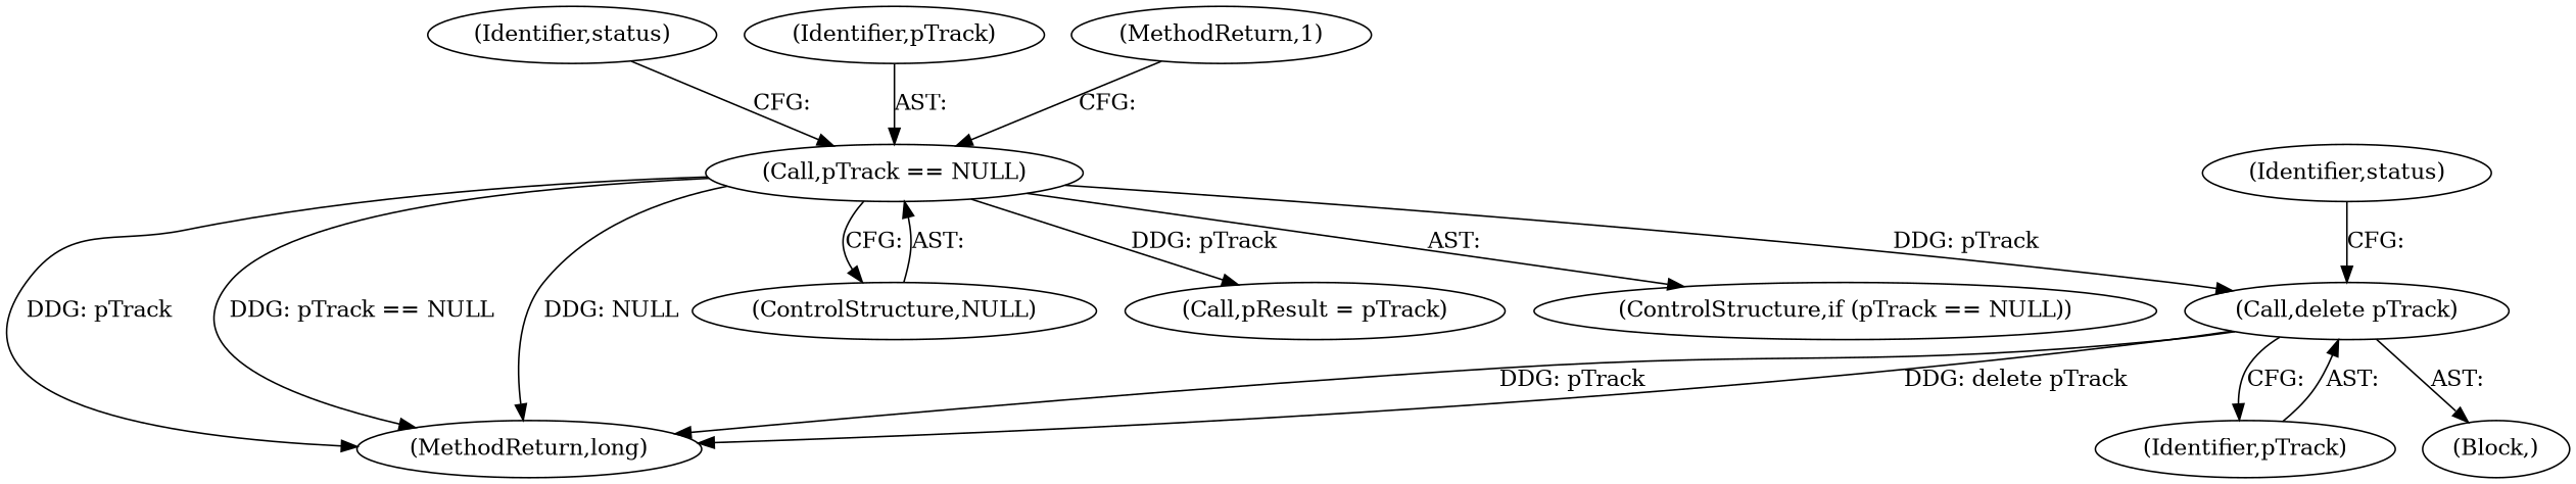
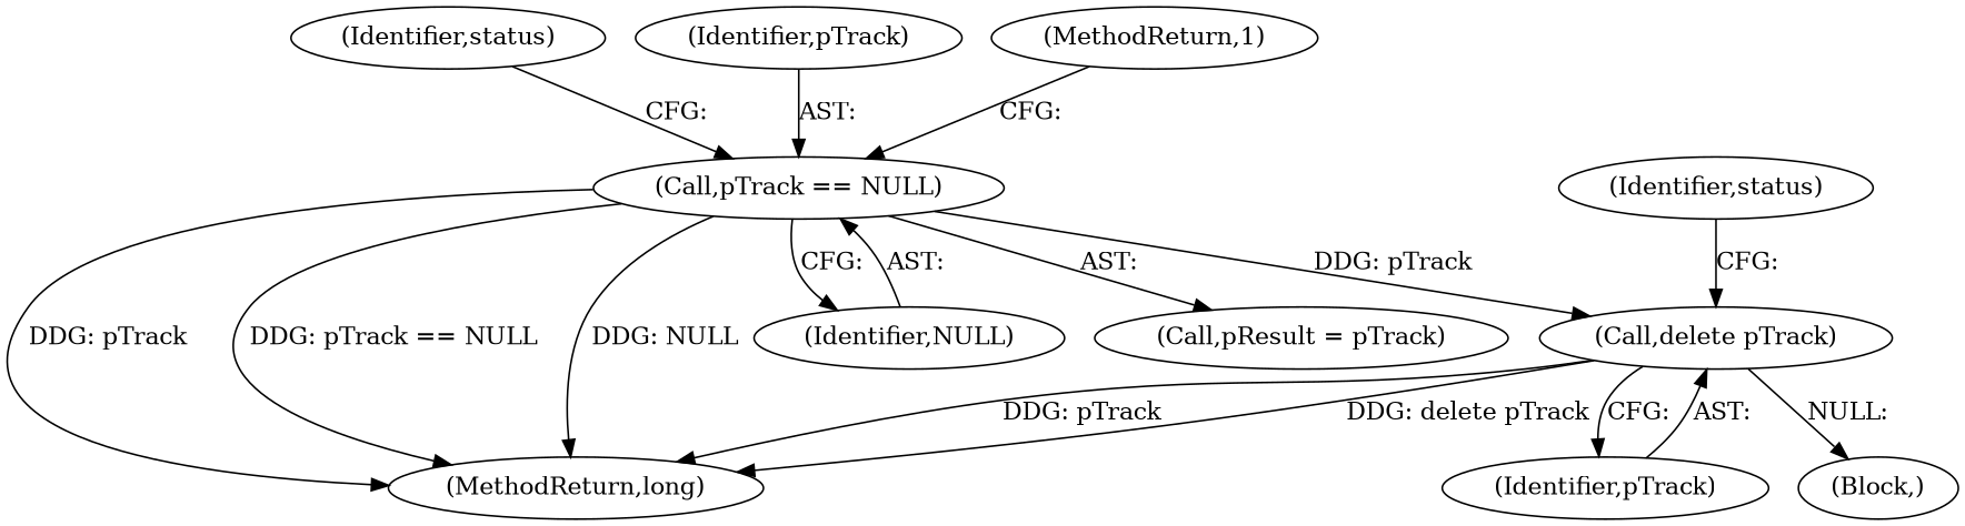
  digraph {
    n1 [label="(Call,delete pTrack)"]
    n2 [label="(MethodReturn,long)"]
    n3 [label="(Identifier,pTrack)"]
    n4 [label="(Block,)"]
    n5 [label="(Call,pTrack == NULL)"]
-   n6 [label="(ControlStructure,NULL)"]
+   n6 [label="(Identifier,NULL)"]
    n7 [label="(Call,pResult = pTrack)"]
-   n8 [label="(ControlStructure,if (pTrack == NULL))"]
    n9 [label="(Identifier,status)"]
    n10 [label="(Identifier,pTrack)"]
    n11 [label="(Identifier,status)"]
    n12 [label="(MethodReturn,1)"]
    n1 -> n2 [label="DDG: pTrack"]
    n1 -> n2 [label="DDG: delete pTrack"]
    n1 -> n3 [label="CFG: "]
-   n1 -> n4 [label="AST: "]
+   n1 -> n4 [label="NULL: "]
    n3 -> n1 [label="AST: "]
    n5 -> n1 [label="DDG: pTrack"]
    n5 -> n2 [label="DDG: pTrack"]
    n5 -> n2 [label="DDG: pTrack == NULL"]
    n5 -> n2 [label="DDG: NULL"]
    n5 -> n6 [label="CFG: "]
-   n5 -> n7 [label="DDG: pTrack"]
-   n5 -> n8 [label="AST: "]
+   n5 -> n7 [label="AST: "]
    n6 -> n5 [label="AST: "]
    n9 -> n5 [label="CFG: "]
    n10 -> n5 [label="AST: "]
    n11 -> n1 [label="CFG: "]
    n12 -> n5 [label="CFG: "]
  }
